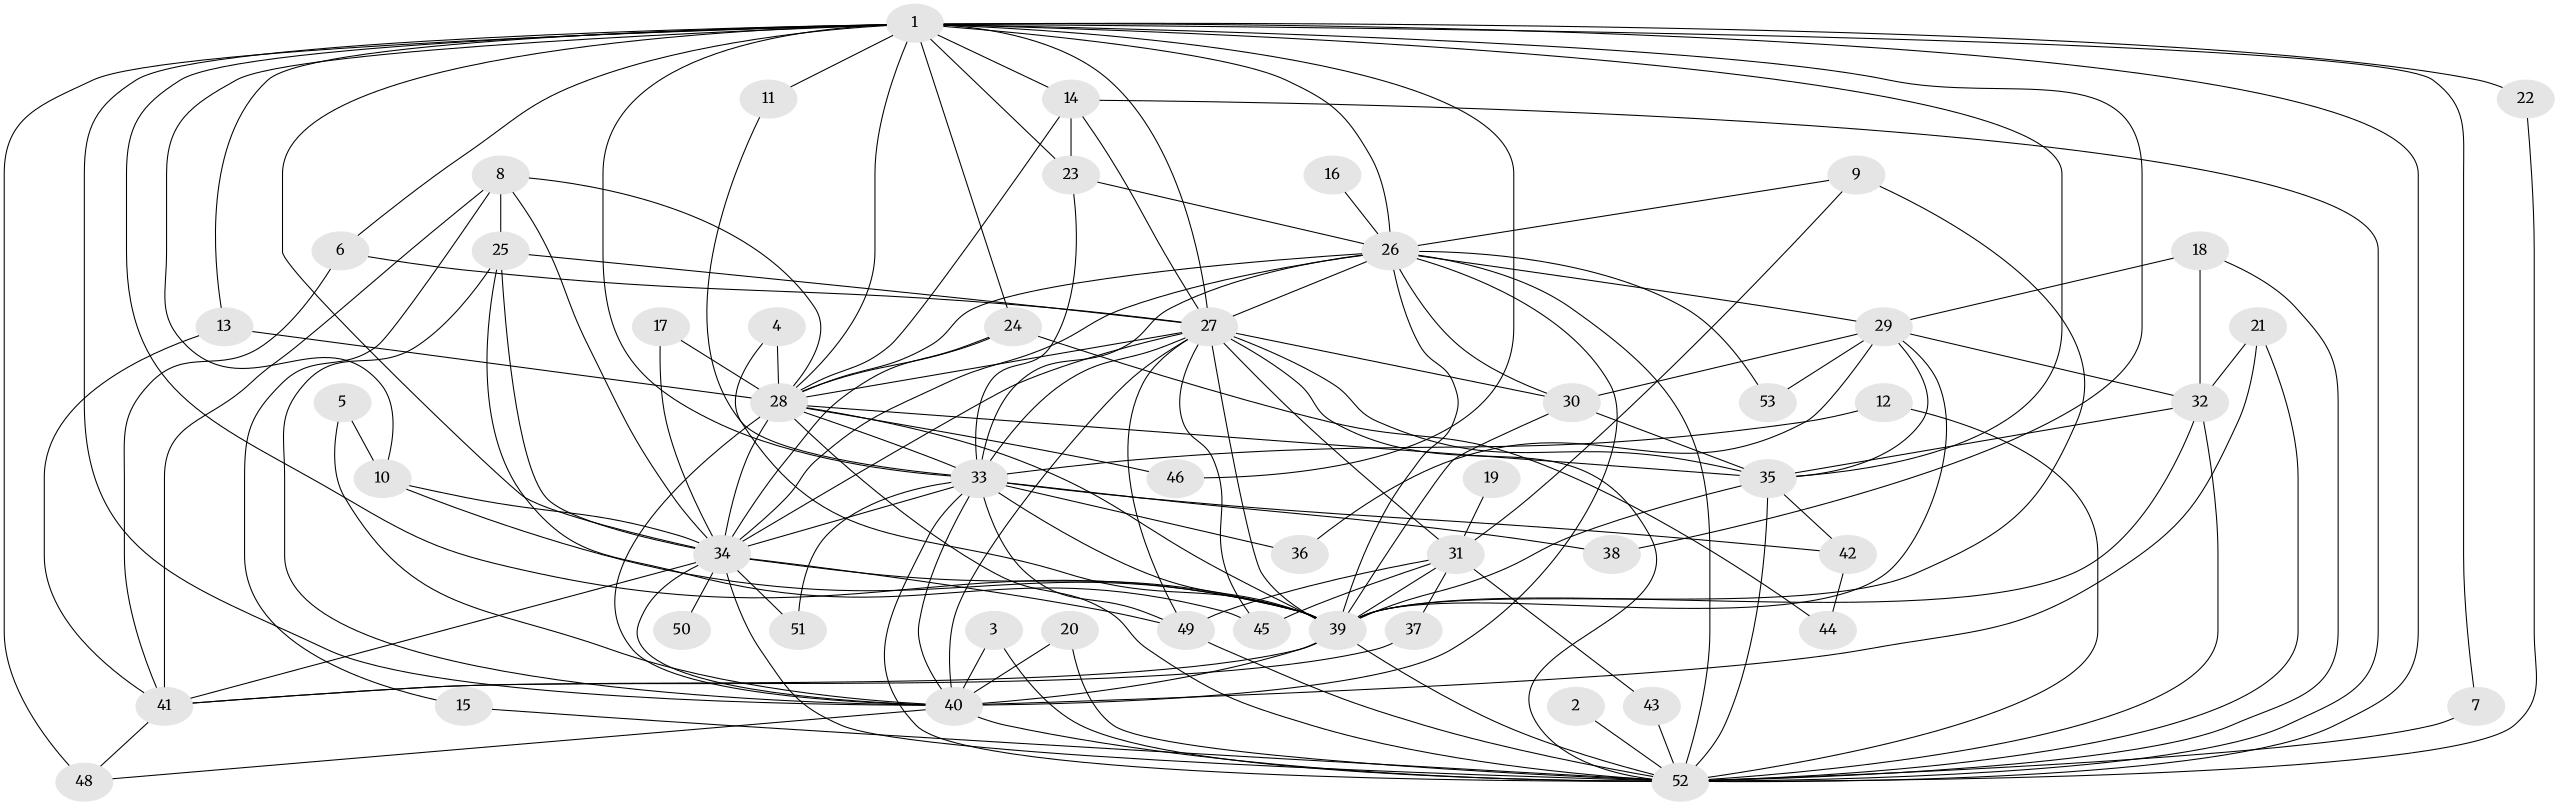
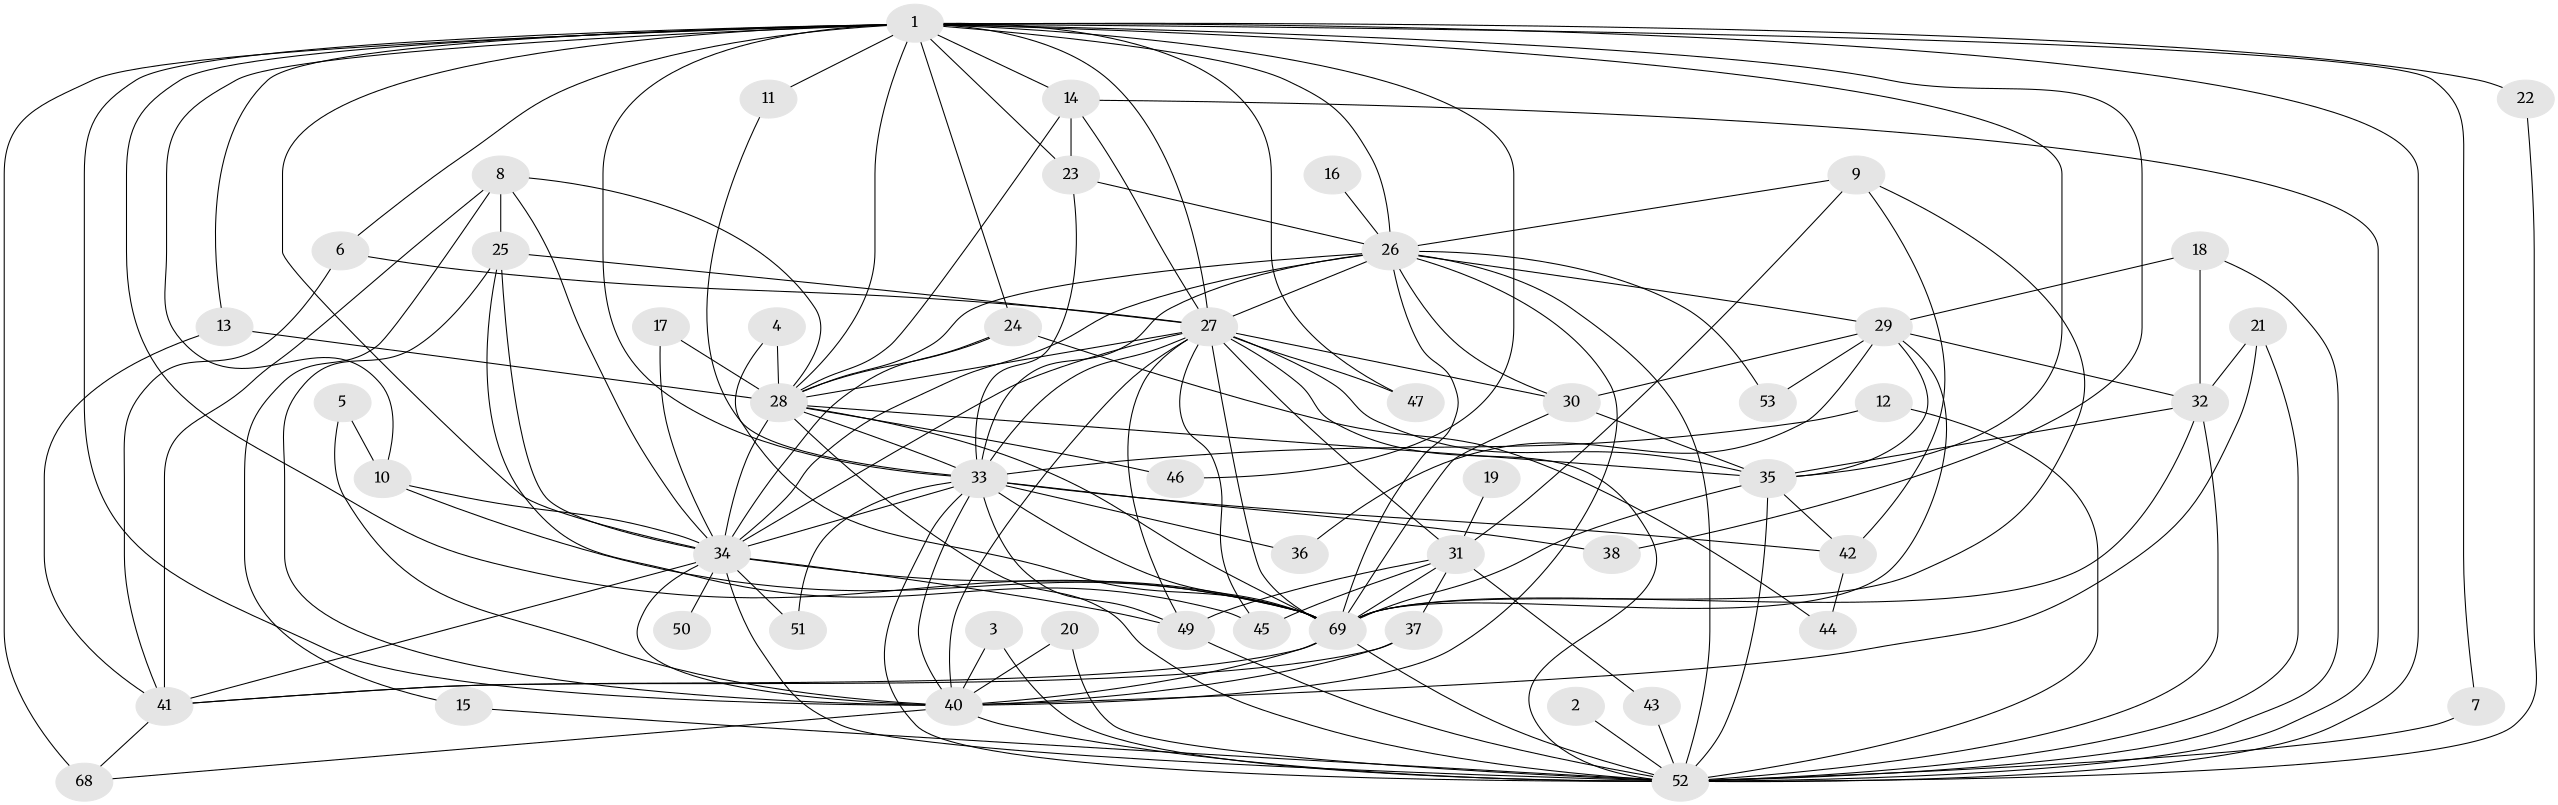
  graph {
    fontname=Merriweather
    node [color=gray90 fontname=Merriweather style=filled]
    edge [fontname=Merriweather weight=1.0]
    1
    6
    7
    10
    11
    13
    14
    22
    23
    24
    26
    27
    28
    33
    34
    35
    38
-   39
+   39 [label=69]
    40
    46
-   48
+   47
+   48 [label=68]
    52
    41
    44
    29
    30
    53
    31
    45
    49
    42
    36
    51
    50
    2
    3
    4
    5
    8
    15
    25
    9
    37
    43
    12
    16
    17
    18
    32
    19
    20
    21
    1 -- 6
    1 -- 7
    1 -- 10
    1 -- 11
    1 -- 13
    1 -- 14
    1 -- 22
    1 -- 23
    1 -- 24
    1 -- 26 [weight=3.0]
    1 -- 27 [weight=2.0]
    1 -- 28 [weight=2.0]
    1 -- 33 [weight=2.0]
    1 -- 34 [weight=3.0]
    1 -- 35
    1 -- 38
    1 -- 39 [weight=2.0]
    1 -- 40 [weight=2.0]
    1 -- 46 [weight=2.0]
+   1 -- 47
    1 -- 48 [weight=2.0]
    1 -- 52 [weight=2.0]
    6 -- 27
    6 -- 41
    7 -- 52
    10 -- 34
    10 -- 39
    11 -- 33
    13 -- 28
    13 -- 41
    14 -- 23
    14 -- 27
    14 -- 28
    14 -- 52
    22 -- 52
    23 -- 26
    23 -- 33
    24 -- 28
    24 -- 34
    24 -- 44
    26 -- 27 [weight=2.0]
    26 -- 28
    26 -- 33
    26 -- 34 [weight=2.0]
    26 -- 39
    26 -- 40 [weight=2.0]
    26 -- 52 [weight=3.0]
    26 -- 29
    26 -- 30
    26 -- 53
    27 -- 28
    27 -- 33 [weight=2.0]
    27 -- 34
    27 -- 35 [weight=2.0]
    27 -- 39
    27 -- 40
+   27 -- 47
    27 -- 52
    27 -- 30
    27 -- 31
    27 -- 45
    27 -- 49
    28 -- 33
    28 -- 34
    28 -- 35
    28 -- 39
-   28 -- 40
+   37 -- 40
    28 -- 46 [weight=2.0]
    28 -- 52 [weight=2.0]
    33 -- 34
    33 -- 38
    33 -- 39
    33 -- 40
    33 -- 52
    33 -- 49
    33 -- 42
    33 -- 36
    33 -- 51 [weight=2.0]
    34 -- 39 [weight=2.0]
    34 -- 40
    34 -- 52
    34 -- 41
    34 -- 49
    34 -- 51
    34 -- 50
    35 -- 39
    35 -- 52
    35 -- 42
    39 -- 40 [weight=2.0]
    39 -- 52
    39 -- 41
    40 -- 48
    40 -- 52
    41 -- 48
    29 -- 35
    29 -- 39
    29 -- 30
    29 -- 53
    29 -- 36
    29 -- 32
    30 -- 35
    30 -- 39
    31 -- 39
    31 -- 45 [weight=2.0]
    31 -- 49
    31 -- 37
    31 -- 43
    49 -- 52
    42 -- 44
    2 -- 52
    3 -- 40
    3 -- 52
    4 -- 28
    4 -- 39
    5 -- 10
    5 -- 40
    8 -- 28
    8 -- 34
    8 -- 41
    8 -- 15
    8 -- 25
    15 -- 52
    25 -- 27
    25 -- 34
    25 -- 40
    25 -- 45
    9 -- 26
    9 -- 39
    9 -- 31
+   9 -- 42
    37 -- 41
    43 -- 52
    12 -- 33 [weight=2.0]
    12 -- 52
    16 -- 26
    17 -- 28
    17 -- 34
    18 -- 52
    18 -- 29
    18 -- 32
    32 -- 35
    32 -- 39
    32 -- 52
    19 -- 31
    20 -- 40
    20 -- 52
    21 -- 40
    21 -- 52
    21 -- 32
  }
